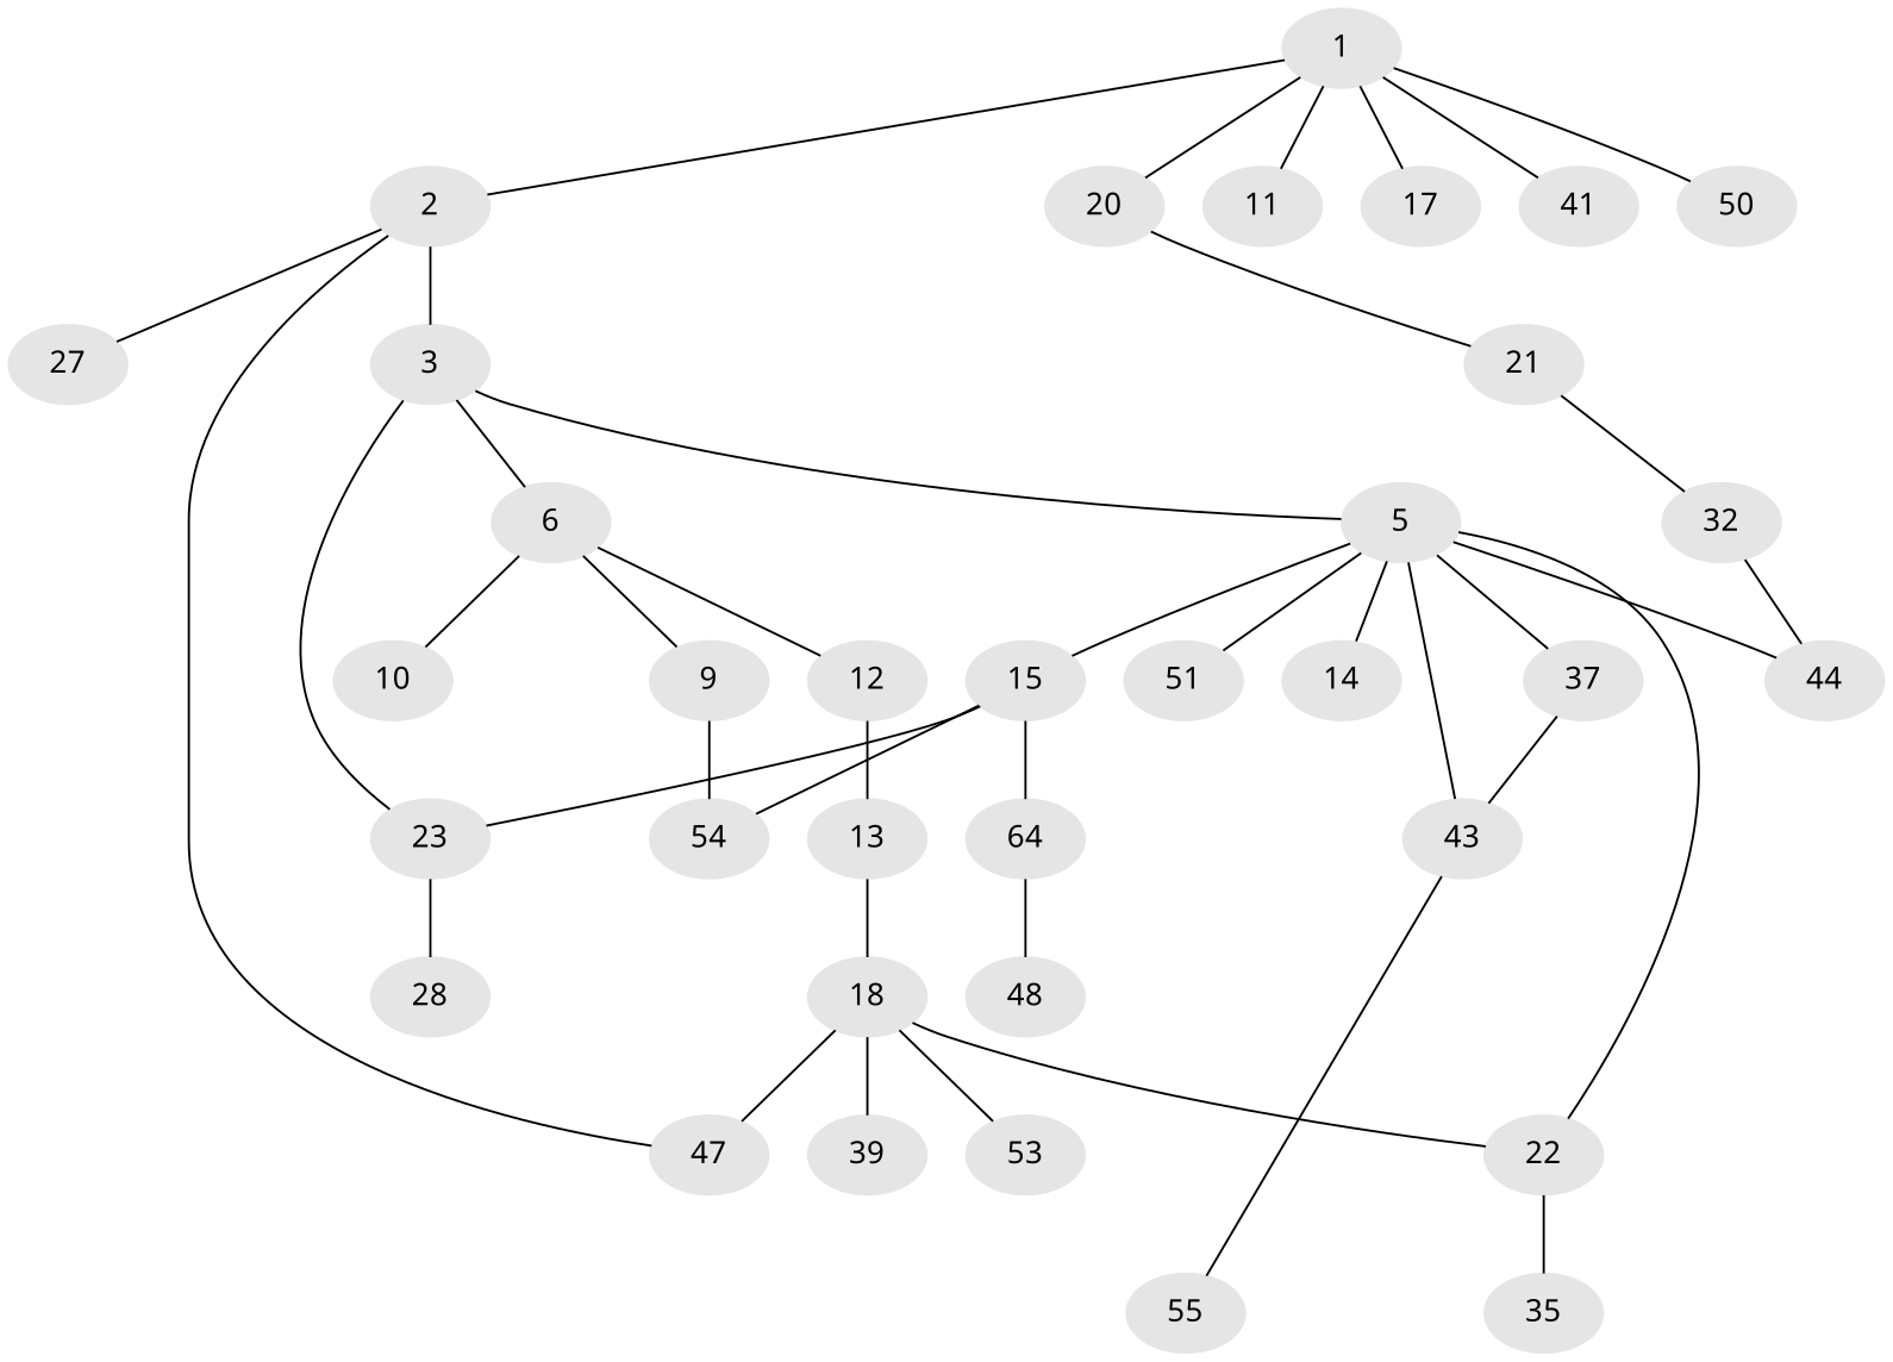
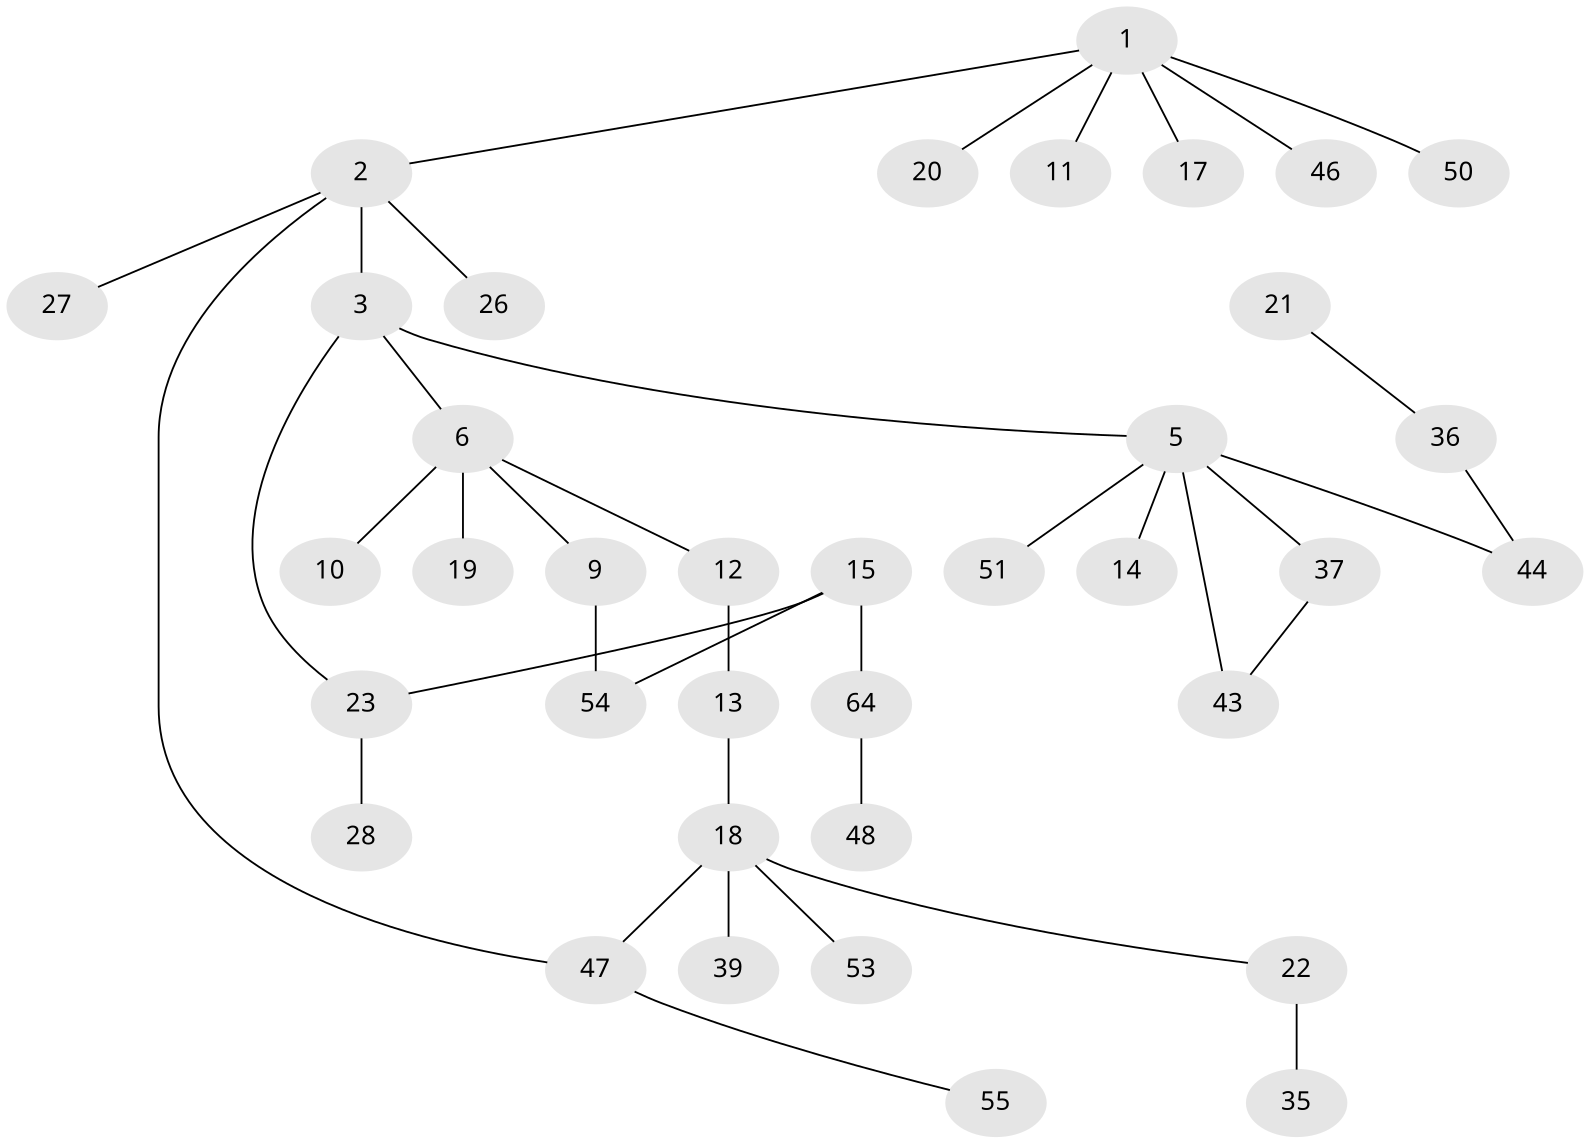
  graph {
    fontname="Noto Sans"
    node [color=gray90 fontname="Noto Sans" style=filled]
    edge [fontname="Noto Sans"]
    1 [super="+16"]
    2 [super="+49"]
    11 [super="+46"]
    17
    20 [super="+56"]
-   41 [super="+59"]
+   41 [super="+59" label=46]
    50 [super="+58"]
    3 [super="+4"]
+   26
    27 [super="+40"]
    47
    21
    5 [super="+8"]
    6 [super="+7"]
    23 [super="+24"]
    14
    15 [super="+29"]
    22
    37
    43 [super="+45"]
    44
    51
    9 [super="+35"]
    10 [super="+31"]
    12 [super="+25"]
+   19
    28
    54
    n29 [label=64 super="+42"]
    n30 [label=35]
    55
    13 [super="+30"]
    18 [super="+36"]
    39
    53
    48 [super="+52"]
-   32 [super="+57"]
+   32 [super="+57" label=36]
    1 -- 2
    1 -- 11
    1 -- 17
    1 -- 20
    1 -- 41
    1 -- 50
    2 -- 3
+   2 -- 26
    2 -- 27
    2 -- 47
-   20 -- 21
    3 -- 5
    3 -- 6
    3 -- 23
    21 -- 32
    5 -- 14
-   5 -- 15
-   5 -- 22
    5 -- 37
    5 -- 43
    5 -- 44
    5 -- 51
    6 -- 9
    6 -- 10
    6 -- 12
+   6 -- 19
    23 -- 28
    15 -- 23
    15 -- 54
    15 -- n29
    22 -- n30
    37 -- 43
-   43 -- 55
+   47 -- 55
    9 -- 54
    12 -- 13
    n29 -- 48
    13 -- 18
    18 -- 47
    18 -- 22
    18 -- 39
    18 -- 53
    32 -- 44
  }
